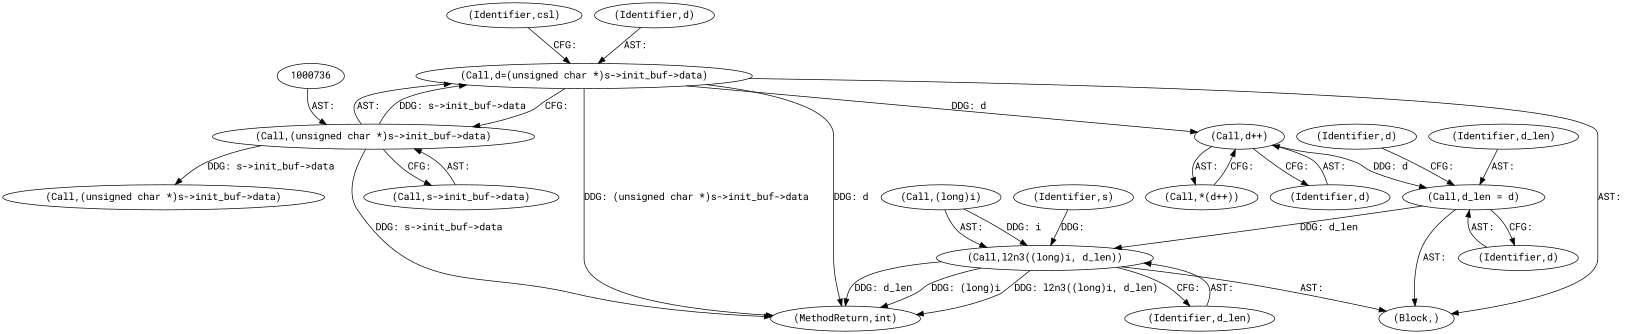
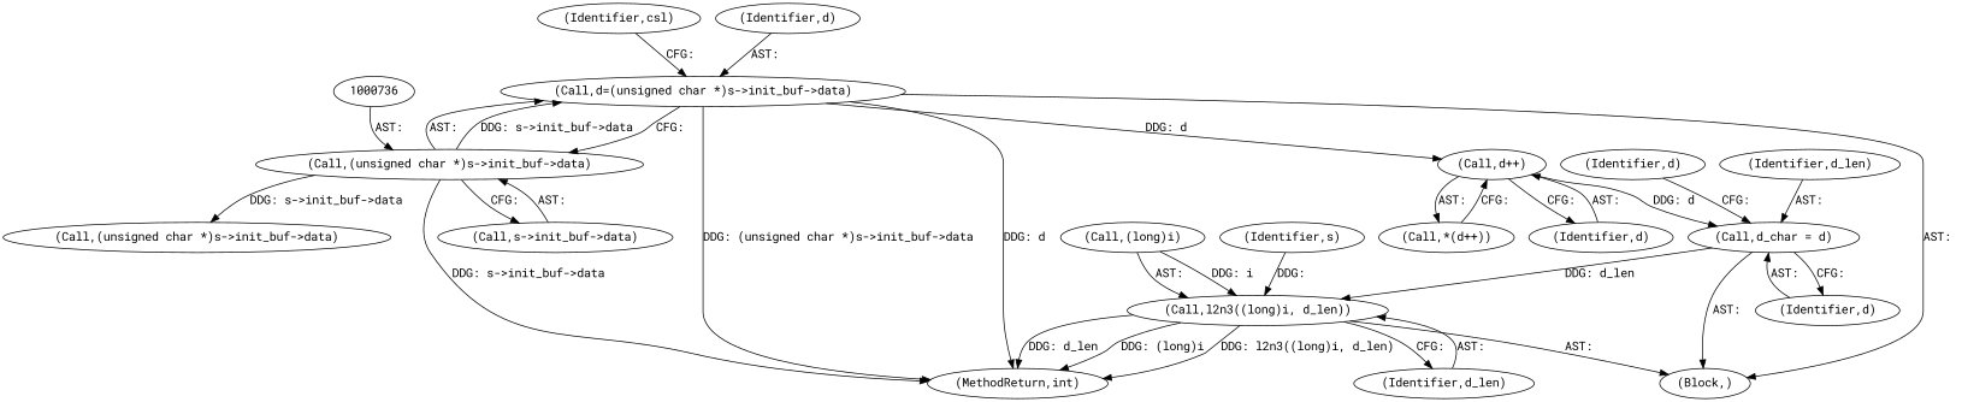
  digraph {
    fontname="Roboto Mono"
    node [fontname="Roboto Mono"]
    edge [fontname="Roboto Mono"]
-   n1 [label="(Call,d_len = d)"]
+   n1 [label="(Call,d_char = d)"]
    n2 [label="(Call,l2n3((long)i, d_len))"]
    n3 [label="(Block,)"]
    n4 [label="(Identifier,d)"]
    n5 [label="(MethodReturn,int)"]
    n6 [label="(Identifier,d_len)"]
    n7 [label="(Call,d++)"]
    n8 [label="(Call,*(d++))"]
    n9 [label="(Identifier,d)"]
    n10 [label="(Call,d=(unsigned char *)s->init_buf->data)"]
    n11 [label="(Call,(unsigned char *)s->init_buf->data)"]
    n12 [label="(Call,(unsigned char *)s->init_buf->data)"]
    n13 [label="(Call,s->init_buf->data)"]
    n14 [label="(Call,(long)i)"]
    n15 [label="(Identifier,csl)"]
    n16 [label="(Identifier,s)"]
    n17 [label="(Identifier,d)"]
    n18 [label="(Identifier,d)"]
    n19 [label="(Identifier,d_len)"]
    1000736
    n1 -> n2 [label="DDG: d_len"]
    n1 -> n3 [label="AST: "]
    n1 -> n4 [label="CFG: "]
    n2 -> n3 [label="AST: "]
    n2 -> n5 [label="DDG: (long)i"]
    n2 -> n5 [label="DDG: l2n3((long)i, d_len)"]
    n2 -> n5 [label="DDG: d_len"]
    n2 -> n6 [label="CFG: "]
    n4 -> n1 [label="AST: "]
    n6 -> n2 [label="AST: "]
    n7 -> n1 [label="DDG: d"]
    n7 -> n8 [label="AST: "]
    n7 -> n9 [label="CFG: "]
    n8 -> n7 [label="CFG: "]
    n9 -> n7 [label="AST: "]
    n10 -> n3 [label="AST: "]
    n10 -> n5 [label="DDG: (unsigned char *)s->init_buf->data"]
    n10 -> n5 [label="DDG: d"]
    n10 -> n7 [label="DDG: d"]
    n10 -> n11 [label="CFG: "]
    n11 -> n5 [label="DDG: s->init_buf->data"]
    n11 -> n10 [label="AST: "]
    n11 -> n10 [label="DDG: s->init_buf->data"]
    n11 -> n12 [label="DDG: s->init_buf->data"]
    n11 -> n13 [label="CFG: "]
    n13 -> n11 [label="AST: "]
    n14 -> n2 [label="AST: "]
    n14 -> n2 [label="DDG: i"]
    n15 -> n10 [label="CFG: "]
    n16 -> n2 [label="DDG: "]
    n17 -> n10 [label="AST: "]
    n18 -> n1 [label="CFG: "]
    n19 -> n1 [label="AST: "]
    1000736 -> n11 [label="AST: "]
  }
